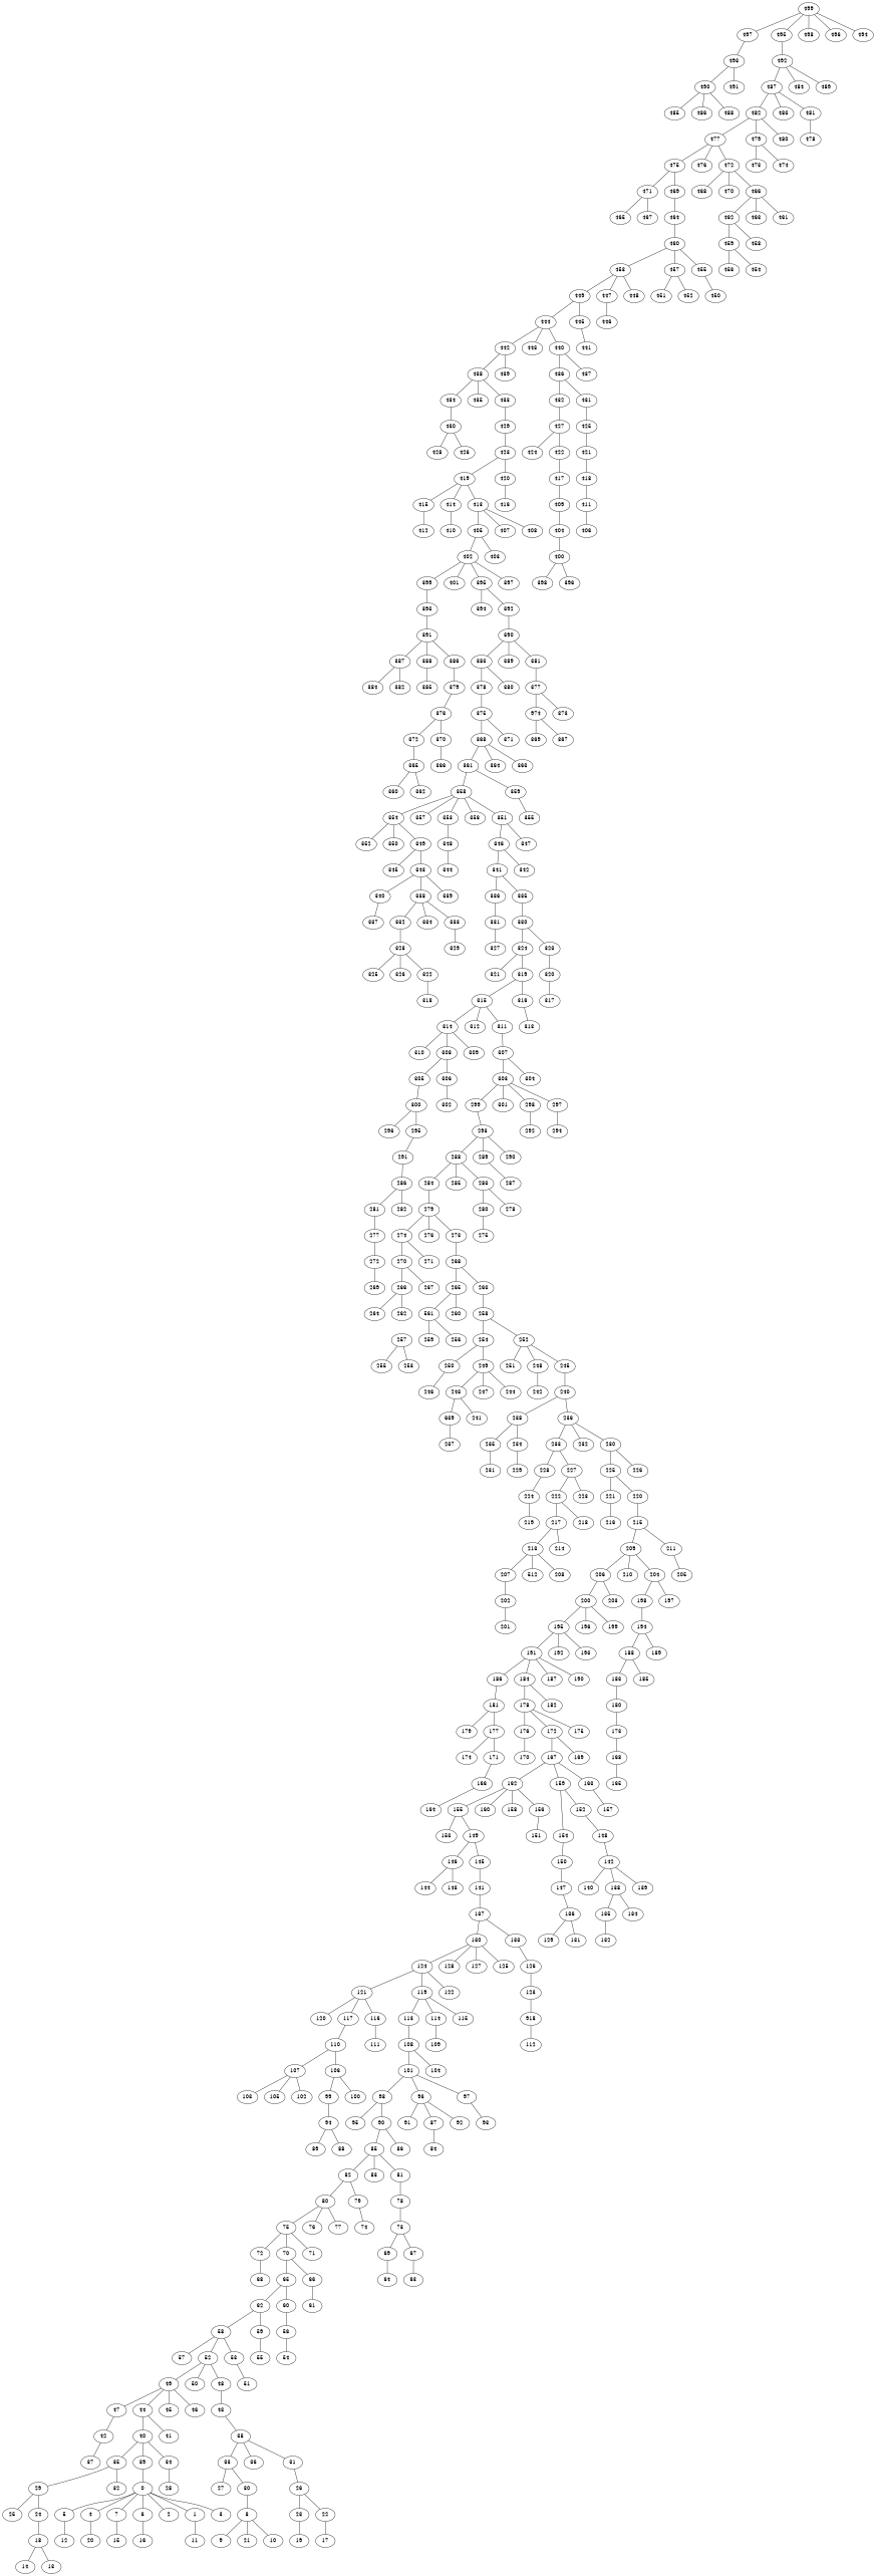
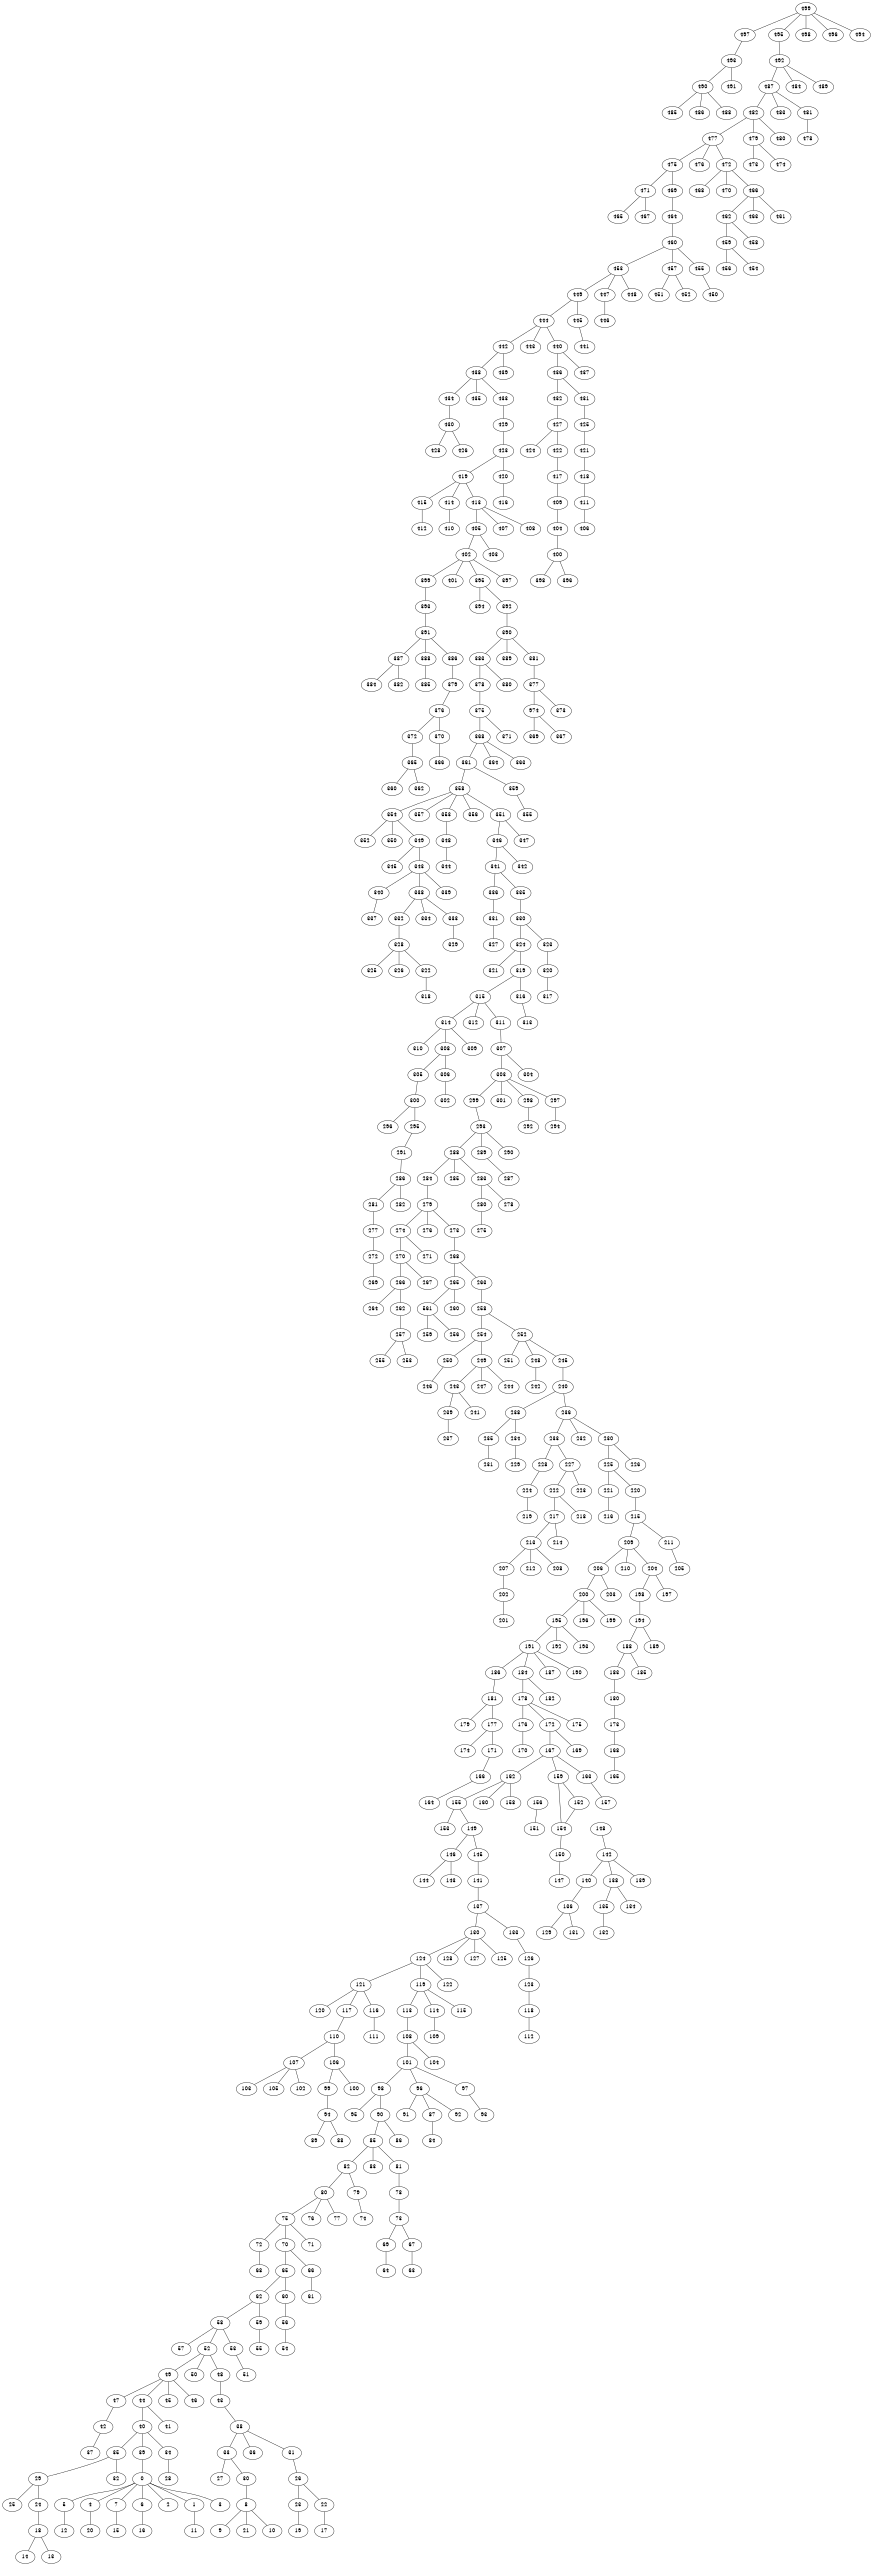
  graph {
    499
    497
    495
    498
    496
    494
    493
    492
    490
    491
    487
    484
    489
    485
    486
    488
    482
    483
    481
    477
    479
    480
    478
    475
    476
    472
    473
    474
    471
    469
    468
    470
    466
    465
    467
    464
    462
    463
    461
    460
    459
    458
    453
    457
    455
    456
    454
    449
    447
    448
    451
    452
    450
    444
    445
    446
    442
    443
    440
    441
    438
    439
    436
    437
    434
    435
    433
    432
    431
    430
    429
    427
    425
    428
    426
    423
    424
    422
    421
    419
    420
    417
    418
    415
    414
    413
    416
    409
    411
    412
    410
    405
    407
    408
    404
    406
    402
    403
    400
    399
    401
    395
    397
    398
    396
    393
    394
    392
    391
    390
    387
    388
    386
    383
    389
    381
    384
    382
    385
    379
    378
    380
    377
    376
    375
    n126 [label=974]
    373
    372
    370
    368
    371
    369
    367
    365
    366
    361
    364
    363
    360
    362
    358
    359
    354
    357
    353
    356
    351
    355
    352
    350
    349
    348
    346
    347
    345
    343
    344
    341
    342
    340
    338
    339
    336
    335
    337
    332
    334
    333
    331
    330
    328
    329
    327
    324
    323
    325
    326
    322
    321
    319
    320
    318
    315
    316
    317
    314
    312
    311
    313
    310
    308
    309
    307
    305
    306
    303
    304
    300
    302
    299
    301
    298
    297
    296
    295
    293
    292
    294
    291
    288
    289
    290
    286
    284
    285
    283
    287
    281
    282
    279
    280
    278
    277
    274
    276
    273
    275
    272
    270
    271
    268
    269
    266
    267
    265
    263
    264
    262
    n239 [label=561]
    260
    258
    257
    259
    256
    254
    252
    255
    253
    250
    249
    251
    248
    245
    246
    243
    247
    244
    242
    240
-   239 [label=639]
+   239
    241
    238
    236
    237
    235
    234
    233
    232
    230
    231
    229
    228
    227
    225
    226
    224
    222
    223
    221
    220
    219
    217
    218
    216
    215
    213
    214
    209
    211
    207
-   212 [label=512]
+   212
    208
    206
    210
    204
    205
    202
    200
    203
    198
    197
    201
    195
    196
    199
    194
    191
    192
    193
    188
    189
    186
    184
    187
    190
    183
    185
    181
    178
    182
    180
    179
    177
    176
    172
    175
    173
    174
    171
    170
    167
    169
    168
    166
    162
    159
    163
    165
    164
    155
    160
    158
    156
    154
    152
    157
    153
    149
    151
    150
    148
    146
    145
    147
    142
    144
    143
    141
    140
    138
    139
    137
    136
    135
    134
    130
    133
    129
    131
    132
    124
    128
    127
    125
    126
    121
    119
    122
    123
-   118 [label=918]
+   118
    120
    117
    116
    113
    114
    115
    112
    110
    111
    108
    109
    107
    106
    101
    104
    103
    105
    102
    99
    100
    98
    96
    97
    94
    95
    90
    91
    87
    92
    93
    89
    88
    85
    86
    84
    82
    83
    81
    80
    79
    78
    75
    76
    77
    74
    73
    72
    70
    71
    69
    67
    68
    65
    66
    64
    63
    62
    60
    61
    58
    59
    56
    57
    52
    53
    55
    54
    49
    50
    48
    51
    47
    44
    45
    46
    43
    42
    40
    41
    38
    37
    35
    39
    34
    33
    36
    31
    29
    32
    0
    28
    27
    30
    26
    25
    24
    5
    4
    7
    6
    2
    1
    3
    8
    23
    22
    18
    12
    20
    15
    16
    11
    9
    21
    10
    19
    17
    14
    13
    499 -- 497
    499 -- 495
    499 -- 498
    499 -- 496
    499 -- 494
    497 -- 493
    495 -- 492
    493 -- 490
    493 -- 491
    492 -- 487
    492 -- 484
    492 -- 489
    490 -- 485
    490 -- 486
    490 -- 488
    487 -- 482
    487 -- 483
    487 -- 481
    482 -- 477
    482 -- 479
    482 -- 480
    481 -- 478
    477 -- 475
    477 -- 476
    477 -- 472
    479 -- 473
    479 -- 474
    475 -- 471
    475 -- 469
    472 -- 468
    472 -- 470
    472 -- 466
    471 -- 465
    471 -- 467
    469 -- 464
    466 -- 462
    466 -- 463
    466 -- 461
    464 -- 460
    462 -- 459
    462 -- 458
    460 -- 453
    460 -- 457
    460 -- 455
    459 -- 456
    459 -- 454
    453 -- 449
    453 -- 447
    453 -- 448
    457 -- 451
    457 -- 452
    455 -- 450
    449 -- 444
    449 -- 445
    447 -- 446
    444 -- 442
    444 -- 443
    444 -- 440
    445 -- 441
    442 -- 438
    442 -- 439
    440 -- 436
    440 -- 437
    438 -- 434
    438 -- 435
    438 -- 433
    436 -- 432
    436 -- 431
    434 -- 430
    433 -- 429
    432 -- 427
    431 -- 425
    430 -- 428
    430 -- 426
    429 -- 423
    427 -- 424
    427 -- 422
    425 -- 421
    423 -- 419
    423 -- 420
    422 -- 417
    421 -- 418
    419 -- 415
    419 -- 414
    419 -- 413
    420 -- 416
    417 -- 409
    418 -- 411
    415 -- 412
    414 -- 410
    413 -- 405
    413 -- 407
    413 -- 408
    409 -- 404
    411 -- 406
    405 -- 402
    405 -- 403
    404 -- 400
    402 -- 399
    402 -- 401
    402 -- 395
    402 -- 397
    400 -- 398
    400 -- 396
    399 -- 393
    395 -- 394
    395 -- 392
    393 -- 391
    392 -- 390
    391 -- 387
    391 -- 388
    391 -- 386
    390 -- 383
    390 -- 389
    390 -- 381
    387 -- 384
    387 -- 382
    388 -- 385
    386 -- 379
    383 -- 378
    383 -- 380
    381 -- 377
    379 -- 376
    378 -- 375
    377 -- n126
    377 -- 373
    376 -- 372
    376 -- 370
    375 -- 368
    375 -- 371
    n126 -- 369
    n126 -- 367
    372 -- 365
    370 -- 366
    368 -- 361
    368 -- 364
    368 -- 363
    365 -- 360
    365 -- 362
    361 -- 358
    361 -- 359
    358 -- 354
    358 -- 357
    358 -- 353
    358 -- 356
    358 -- 351
    359 -- 355
    354 -- 352
    354 -- 350
    354 -- 349
    353 -- 348
    351 -- 346
    351 -- 347
    349 -- 345
    349 -- 343
    348 -- 344
    346 -- 341
    346 -- 342
    343 -- 340
    343 -- 338
    343 -- 339
    341 -- 336
    341 -- 335
    340 -- 337
    338 -- 332
    338 -- 334
    338 -- 333
    336 -- 331
    335 -- 330
    332 -- 328
    333 -- 329
    331 -- 327
    330 -- 324
    330 -- 323
    328 -- 325
    328 -- 326
    328 -- 322
    324 -- 321
    324 -- 319
    323 -- 320
    322 -- 318
    319 -- 315
    319 -- 316
    320 -- 317
    315 -- 314
    315 -- 312
    315 -- 311
    316 -- 313
    314 -- 310
    314 -- 308
    314 -- 309
    311 -- 307
    308 -- 305
    308 -- 306
    307 -- 303
    307 -- 304
    305 -- 300
    306 -- 302
    303 -- 299
    303 -- 301
    303 -- 298
    303 -- 297
    300 -- 296
    300 -- 295
    299 -- 293
    298 -- 292
    297 -- 294
    295 -- 291
    293 -- 288
    293 -- 289
    293 -- 290
    291 -- 286
    288 -- 284
    288 -- 285
    288 -- 283
    289 -- 287
    286 -- 281
    286 -- 282
    284 -- 279
    283 -- 280
    283 -- 278
    281 -- 277
    279 -- 274
    279 -- 276
    279 -- 273
    280 -- 275
    277 -- 272
    274 -- 270
    274 -- 271
    273 -- 268
    272 -- 269
    270 -- 266
    270 -- 267
    268 -- 265
    268 -- 263
    266 -- 264
    266 -- 262
    265 -- n239
    265 -- 260
    263 -- 258
+   262 -- 257
    n239 -- 259
    n239 -- 256
    258 -- 254
    258 -- 252
    257 -- 255
    257 -- 253
    254 -- 250
    254 -- 249
    252 -- 251
    252 -- 248
    252 -- 245
    250 -- 246
    249 -- 243
    249 -- 247
    249 -- 244
    248 -- 242
    245 -- 240
    243 -- 239
    243 -- 241
    240 -- 238
    240 -- 236
    239 -- 237
    238 -- 235
    238 -- 234
    236 -- 233
    236 -- 232
    236 -- 230
    235 -- 231
    234 -- 229
    233 -- 228
    233 -- 227
    230 -- 225
    230 -- 226
    228 -- 224
    227 -- 222
    227 -- 223
    225 -- 221
    225 -- 220
    224 -- 219
    222 -- 217
    222 -- 218
    221 -- 216
    220 -- 215
    217 -- 213
    217 -- 214
    215 -- 209
    215 -- 211
    213 -- 207
    213 -- 212
    213 -- 208
    209 -- 206
    209 -- 210
    209 -- 204
    211 -- 205
    207 -- 202
    206 -- 200
    206 -- 203
    204 -- 198
    204 -- 197
    202 -- 201
    200 -- 195
    200 -- 196
    200 -- 199
    198 -- 194
    195 -- 191
    195 -- 192
    195 -- 193
    194 -- 188
    194 -- 189
    191 -- 186
    191 -- 184
    191 -- 187
    191 -- 190
    188 -- 183
    188 -- 185
    186 -- 181
    184 -- 178
    184 -- 182
    183 -- 180
    181 -- 179
    181 -- 177
    178 -- 176
    178 -- 172
    178 -- 175
    180 -- 173
    177 -- 174
    177 -- 171
    176 -- 170
    172 -- 167
    172 -- 169
    173 -- 168
    171 -- 166
    167 -- 162
    167 -- 159
    167 -- 163
    168 -- 165
    166 -- 164
    162 -- 155
    162 -- 160
    162 -- 158
-   162 -- 156
    159 -- 154
    159 -- 152
    163 -- 157
    155 -- 153
    155 -- 149
    156 -- 151
    154 -- 150
-   152 -- 148
+   152 -- 154
    149 -- 146
    149 -- 145
    150 -- 147
    148 -- 142
    146 -- 144
    146 -- 143
    145 -- 141
    142 -- 140
    142 -- 138
    142 -- 139
    141 -- 137
-   147 -- 136
+   140 -- 136
    138 -- 135
    138 -- 134
    137 -- 130
    137 -- 133
    136 -- 129
    136 -- 131
    135 -- 132
    130 -- 124
    130 -- 128
    130 -- 127
    130 -- 125
    133 -- 126
    124 -- 121
    124 -- 119
    124 -- 122
    126 -- 123
    121 -- 120
    121 -- 117
    121 -- 116
    119 -- 113
    119 -- 114
    119 -- 115
    123 -- 118
    118 -- 112
    117 -- 110
    116 -- 111
    113 -- 108
    114 -- 109
    110 -- 107
    110 -- 106
    108 -- 101
    108 -- 104
    107 -- 103
    107 -- 105
    107 -- 102
    106 -- 99
    106 -- 100
    101 -- 98
    101 -- 96
    101 -- 97
    99 -- 94
    98 -- 95
    98 -- 90
    96 -- 91
    96 -- 87
    96 -- 92
    97 -- 93
    94 -- 89
    94 -- 88
    90 -- 85
    90 -- 86
    87 -- 84
    85 -- 82
    85 -- 83
    85 -- 81
    82 -- 80
    82 -- 79
    81 -- 78
    80 -- 75
    80 -- 76
    80 -- 77
    79 -- 74
    78 -- 73
    75 -- 72
    75 -- 70
    75 -- 71
    73 -- 69
    73 -- 67
    72 -- 68
    70 -- 65
    70 -- 66
    69 -- 64
    67 -- 63
    65 -- 62
    65 -- 60
    66 -- 61
    62 -- 58
    62 -- 59
    60 -- 56
    58 -- 57
    58 -- 52
    58 -- 53
    59 -- 55
    56 -- 54
    52 -- 49
    52 -- 50
    52 -- 48
    53 -- 51
    49 -- 47
    49 -- 44
    49 -- 45
    49 -- 46
    48 -- 43
    47 -- 42
    44 -- 40
    44 -- 41
    43 -- 38
    42 -- 37
    40 -- 35
    40 -- 39
    40 -- 34
    38 -- 33
    38 -- 36
    38 -- 31
    35 -- 29
    35 -- 32
    39 -- 0
    34 -- 28
    33 -- 27
    33 -- 30
    31 -- 26
    29 -- 25
    29 -- 24
    0 -- 5
    0 -- 4
    0 -- 7
    0 -- 6
    0 -- 2
    0 -- 1
    0 -- 3
    30 -- 8
    26 -- 23
    26 -- 22
    24 -- 18
    5 -- 12
    4 -- 20
    7 -- 15
    6 -- 16
    1 -- 11
    8 -- 9
    8 -- 21
    8 -- 10
    23 -- 19
    22 -- 17
    18 -- 14
    18 -- 13
  }
